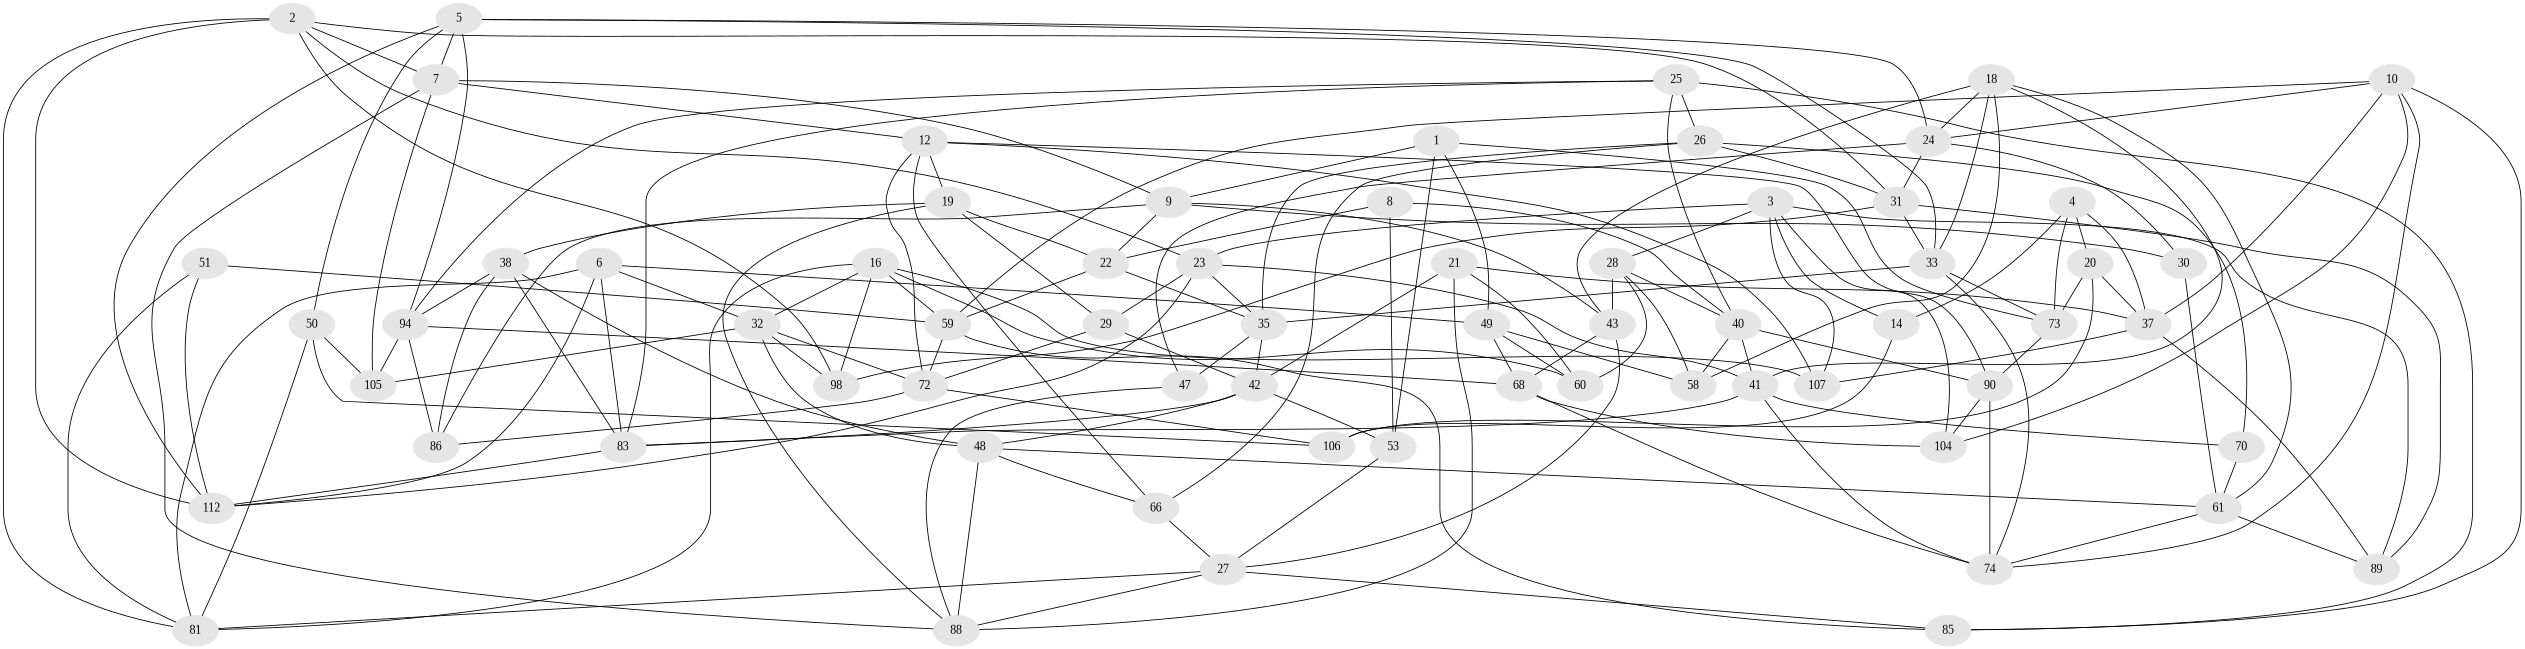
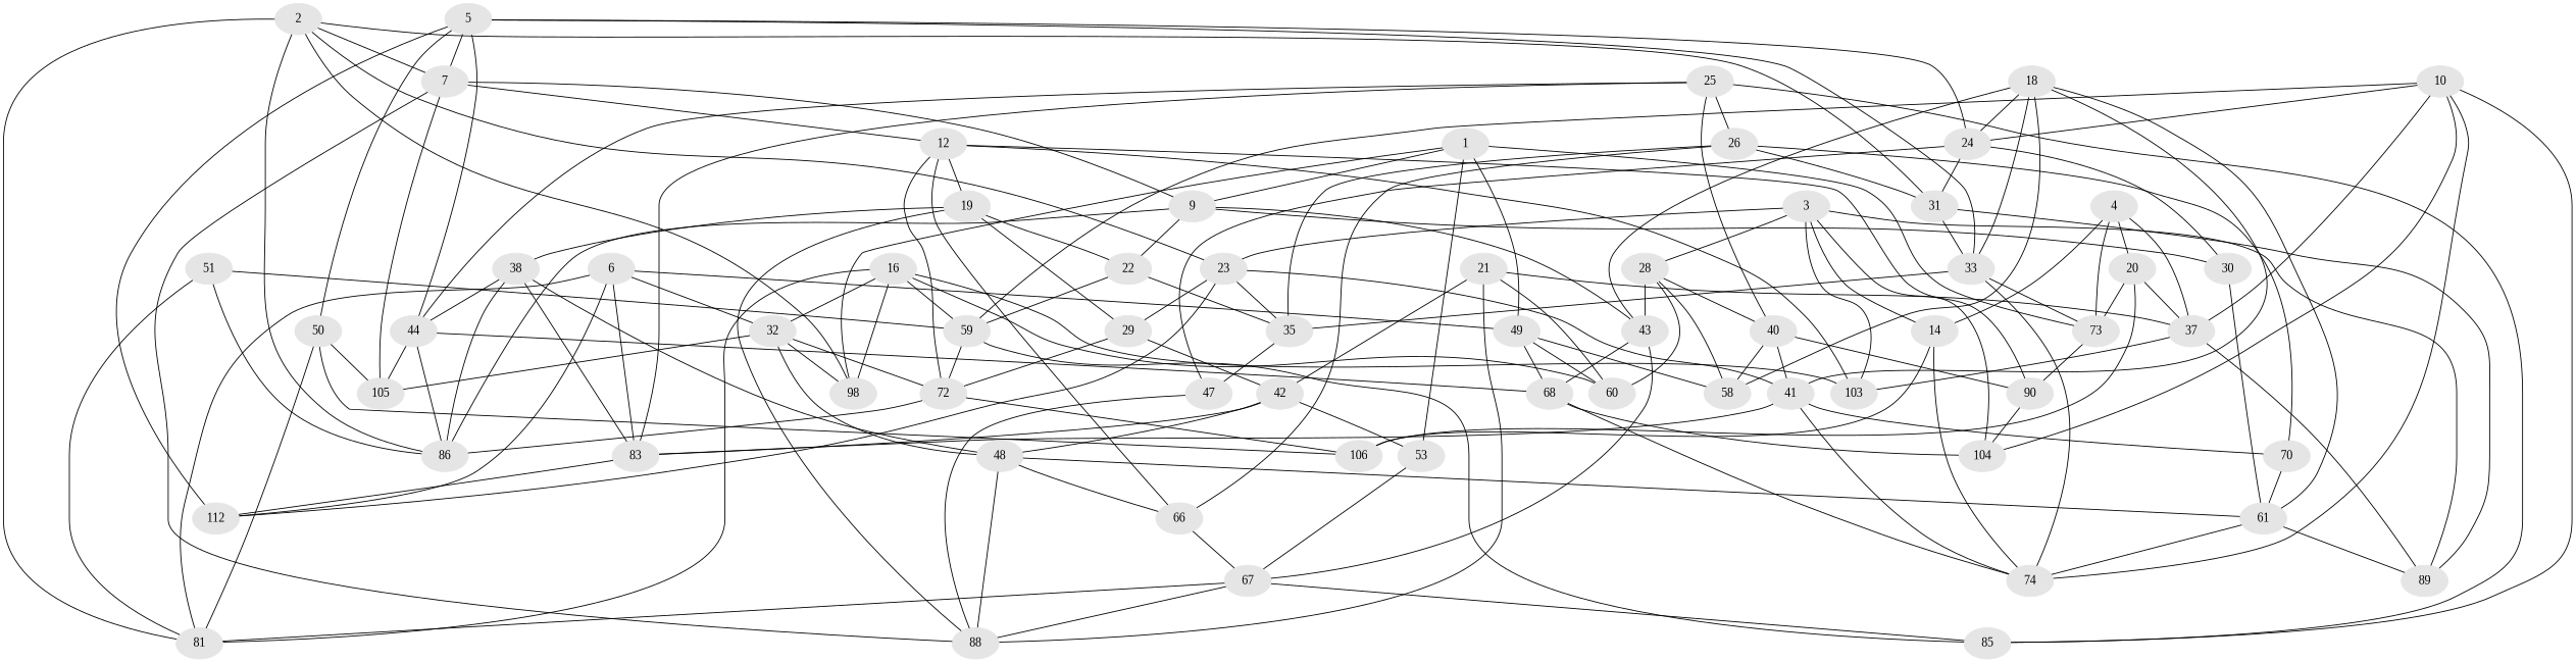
  graph {
    fontname="Liberation Serif"
    node [color=gray90 fontname="Liberation Serif" style=filled]
    edge [fontname="Liberation Serif"]
    9 [super="+55"]
    86 [super="+95"]
    22 [super="+34"]
    30
    43 [super="+56"]
    1
    49 [super="+77"]
    53
    73 [super="+75"]
    60
    58
    68 [super="+91"]
-   67 [super="+84" label=27]
+   67 [super="+84"]
    90
    2 [super="+93"]
    7 [super="+13"]
    23 [super="+79"]
    31 [super="+69"]
    81 [super="+101"]
    98
    12 [super="+15"]
    88 [super="+96"]
    105
    n24 [label=112]
    41 [super="+45"]
    29
    35 [super="+64"]
    89
    33 [super="+82"]
    3 [super="+36"]
    14
    28 [super="+39"]
    104
-   107
+   107 [label=103]
    74 [super="+94"]
    106
    40 [super="+62"]
    4 [super="+61"]
    20
    37 [super="+54"]
    6 [super="+11"]
    32 [super="+99"]
    83 [super="+92"]
-   8
    5 [super="+76"]
    24 [super="+97"]
-   44 [super="+100" label=94]
+   44 [super="+100"]
    50
    47
    72 [super="+78"]
    48 [super="+80"]
    19 [super="+27"]
    66
    59 [super="+65"]
    n55 [label=61 super="+103"]
    10 [super="+108"]
    85
    38 [super="+57"]
    16 [super="+17"]
    18 [super="+52"]
    70
    42 [super="+63"]
    21
    25 [super="+46"]
    26 [super="+87"]
    51
    9 -- 86
    9 -- 22
    9 -- 30
    9 -- 43
    22 -- 35
    22 -- 59
    30 -- n55
    43 -- 68
    43 -- 67
    1 -- 9
    1 -- 49
    1 -- 53
    1 -- 73
    49 -- 60
    49 -- 58
    49 -- 68
    53 -- 67
    73 -- 90
    68 -- 104
    68 -- 74
    67 -- 81
    67 -- 88
    67 -- 85
    90 -- 104
-   2 -- n24
+   2 -- 86
    2 -- 7
    2 -- 23
    2 -- 31
    2 -- 81
    2 -- 98
    7 -- 9
    7 -- 12
    7 -- 88
    7 -- 105
    23 -- n24
    23 -- 41
    23 -- 29
    23 -- 35
-   31 -- 98
+   1 -- 98
    31 -- 89
    31 -- 33
    12 -- 90
    12 -- 107
    12 -- 72
    12 -- 19
    12 -- 66
    41 -- 74
    41 -- 83
    41 -- 70
    29 -- 72
    29 -- 42
    35 -- 47
-   35 -- 42
    33 -- 73
    33 -- 35
    33 -- 74
    3 -- 23
    3 -- 89
    3 -- 14
    3 -- 28
    3 -- 104
    3 -- 107
-   90 -- 74
+   14 -- 74
    14 -- 106
    28 -- 43 [weight=2]
    28 -- 60
    28 -- 58
    28 -- 40
    40 -- 58
    40 -- 90
    40 -- 41
    4 -- 73
    4 -- 14
    4 -- 20
    4 -- 37
    20 -- 73
    20 -- 106
    20 -- 37
    37 -- 89
    37 -- 107
    6 -- 49
    6 -- 81
    6 -- n24
    6 -- 32
    6 -- 83
    32 -- 98
    32 -- 105
    32 -- 72
    32 -- 48
    83 -- n24
-   8 -- 22
-   8 -- 53
-   8 -- 40
    5 -- 7
    5 -- n24
    5 -- 33
    5 -- 24
    5 -- 44
    5 -- 50
    24 -- 30
    24 -- 31
    24 -- 47
    44 -- 86
    44 -- 68
    44 -- 105
    50 -- 81
    50 -- 105
    50 -- 106
    47 -- 88
    72 -- 86
    72 -- 106
    48 -- 88
    48 -- 66
    48 -- n55
    19 -- 22
    19 -- 88
    19 -- 29
    19 -- 38 [weight=2]
    66 -- 67
    59 -- 72
    59 -- 85
    n55 -- 89
    n55 -- 74
    10 -- 104
    10 -- 74
    10 -- 37
    10 -- 24
    10 -- 59
    10 -- 85
    38 -- 86
    38 -- 83
    38 -- 44
    38 -- 48
    16 -- 60
    16 -- 81
    16 -- 98
    16 -- 107
    16 -- 32
    16 -- 59
    18 -- 43
    18 -- 58
    18 -- 41
    18 -- 33
    18 -- 24
    18 -- n55
    70 -- n55
    42 -- 53
    42 -- 83
    42 -- 48
    21 -- 60
    21 -- 88
    21 -- 37
    21 -- 42
    25 -- 40
    25 -- 83
    25 -- 44
    25 -- 85
    25 -- 26 [weight=2]
    26 -- 31
    26 -- 35
    26 -- 66
    26 -- 70
-   51 -- n24
+   51 -- 86
    51 -- 81
    51 -- 59
  }
